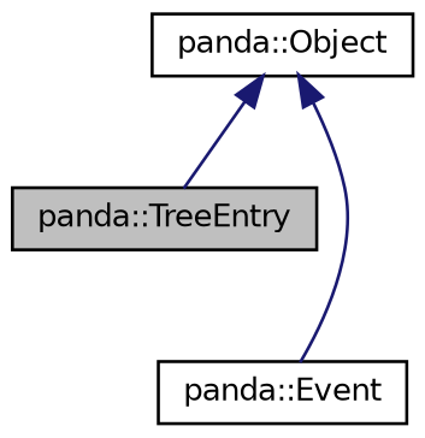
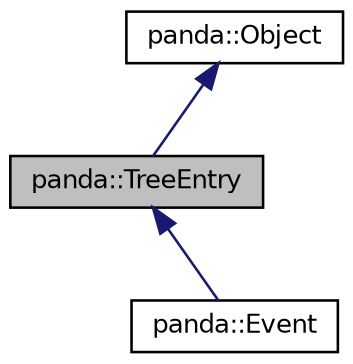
  digraph {
    node [color=black fillcolor=white fontname=Helvetica fontsize=10 shape=record style=filled]
    edge [color=midnightblue dir=back fontname=Helvetica fontsize=10 labelfontname=Helvetica labelfontsize=10 style=solid]
    n1 [fillcolor=grey75 fontcolor=black height=0.2 label="panda::TreeEntry" width=0.4]
    n2 [height=0.2 label="panda::Event" width=0.4]
    n3 [height=0.2 label="panda::Object" width=0.4]
-   n3 -> n2
+   n1 -> n2
    n3 -> n1
  }
